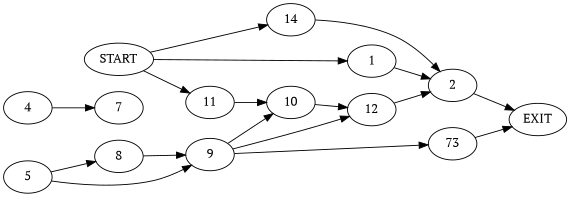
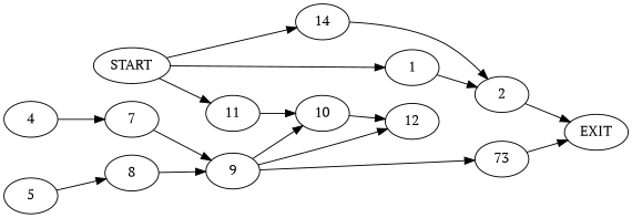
  digraph {
    fontname="PT Serif"
    rankdir=LR
    node [fontname="PT Serif"]
    edge [fontname="PT Serif"]
    n1 [label=START]
    1
    11
    14
    2
    10
    n7 [label=EXIT]
    4
    7
    5
    8
    9
    12
    n14 [label=73]
    n1 -> 1
    n1 -> 11
    n1 -> 14
    1 -> 2
    11 -> 10
    14 -> 2
    2 -> n7
    10 -> 12
    4 -> 7
    5 -> 8
-   5 -> 9
+   7 -> 9
    8 -> 9
    9 -> 10
    9 -> 12
    9 -> n14
-   12 -> 2
    n14 -> n7
  }
